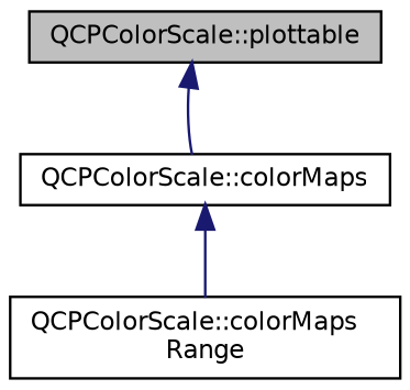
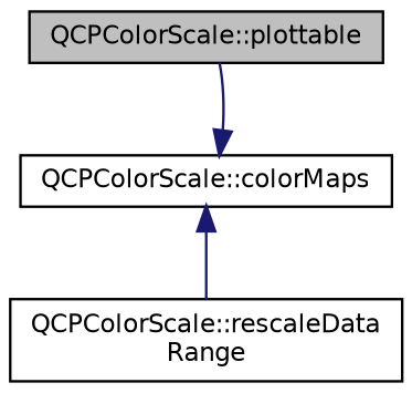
  digraph {
    rankdir=TB
    node [color=black fillcolor=white fontname=Helvetica fontsize=10 shape=record style=filled]
    edge [color=midnightblue dir=back fontname=Helvetica fontsize=10 labelfontname=Helvetica labelfontsize=10 style=solid]
    n1 [fillcolor=grey75 fontcolor=black height=0.2 label="QCPColorScale::plottable" width=0.4]
    n2 [height=0.2 label="QCPColorScale::colorMaps" width=0.4]
-   n3 [height=0.2 label="QCPColorScale::colorMaps\lRange" width=0.4]
-   n1 -> n2
+   n3 [height=0.2 label="QCPColorScale::rescaleData\lRange" width=0.4]
+   n2 -> n1
    n2 -> n3
  }
